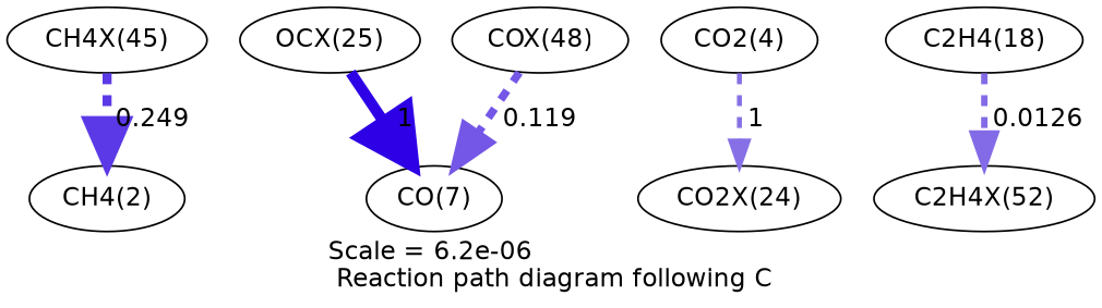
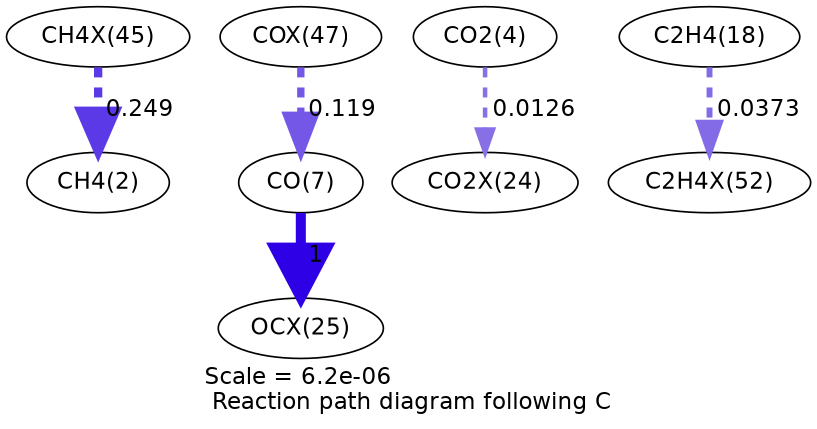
  digraph {
    fontname=Helvetica
    label="Scale = 6.2e-06\l Reaction path diagram following C"
    node [fontname=Helvetica]
    edge [fontname=Helvetica style=dashed]
    n1 [label="CH4(2)"]
    n2 [label="CH4X(45)"]
    n3 [label="CO(7)"]
    n4 [label="OCX(25)"]
-   n5 [label="COX(48)"]
+   n5 [label="COX(47)"]
    n6 [label="CO2(4)"]
    n7 [label="CO2X(24)"]
    n8 [label="C2H4(18)"]
    n9 [label="C2H4X(52)"]
    n2 -> n1 [arrowsize=2.47 color="0.7, 0.749, 0.9" label=" 0.249" penwidth=4.95]
-   n4 -> n3 [arrowsize=3 color="0.7, 1.5, 0.9" label=" 1" penwidth=6 style=solid]
+   n3 -> n4 [arrowsize=3 color="0.7, 1.5, 0.9" label=" 1" penwidth=6 style=solid]
    n5 -> n3 [arrowsize=2.2 color="0.7, 0.619, 0.9" label=" 0.119" penwidth=4.39]
-   n6 -> n7 [arrowsize=1.35 color="0.7, 0.513, 0.9" label=" 1" penwidth=2.7]
-   n8 -> n9 [arrowsize=1.76 color="0.7, 0.537, 0.9" label=" 0.0126" penwidth=3.52]
+   n6 -> n7 [arrowsize=1.35 color="0.7, 0.513, 0.9" label=" 0.0126" penwidth=2.7]
+   n8 -> n9 [arrowsize=1.76 color="0.7, 0.537, 0.9" label=" 0.0373" penwidth=3.52]
  }
